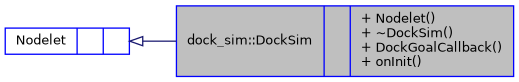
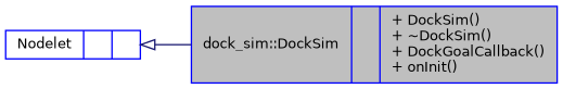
  digraph {
    rankdir=LR
    node [color=blue fontname=Helvetica fontsize=10 shape=record style=filled]
-   n1 [fillcolor=grey75 fontcolor=black height=0.2 label="{dock_sim::DockSim\n||+ Nodelet()\l+ ~DockSim()\l+ DockGoalCallback()\l+ onInit()\l}" width=0.4]
+   n1 [fillcolor=grey75 fontcolor=black height=0.2 label="{dock_sim::DockSim\n||+ DockSim()\l+ ~DockSim()\l+ DockGoalCallback()\l+ onInit()\l}" width=0.4]
    n2 [fillcolor=white height=0.2 label="{Nodelet\n||}" width=0.4]
    n2 -> n1 [arrowtail=onormal color=midnightblue dir=back fontname=Helvetica fontsize=10 labelfontname=Helvetica labelfontsize=10 style=solid]
  }
